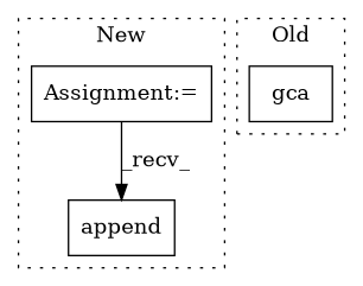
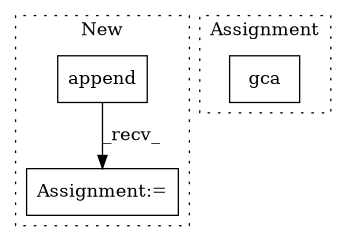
  digraph {
    node [a=32 shape=box]
    n1 [l="7,1" label=append s="8393,8403"]
    n2 [a=7 l=1 label="Assignment:=" s=7991]
    n3 [l=5 label=gca s=8816]
    subgraph cluster_1 {
      label=New
      style=dotted
      n1
      n2
    }
    subgraph cluster_2 {
-     label=Old
+     label=Assignment
      style=dotted
      n3
    }
-   n2 -> n1 [label=_recv_]
+   n1 -> n2 [label=_recv_]
  }
